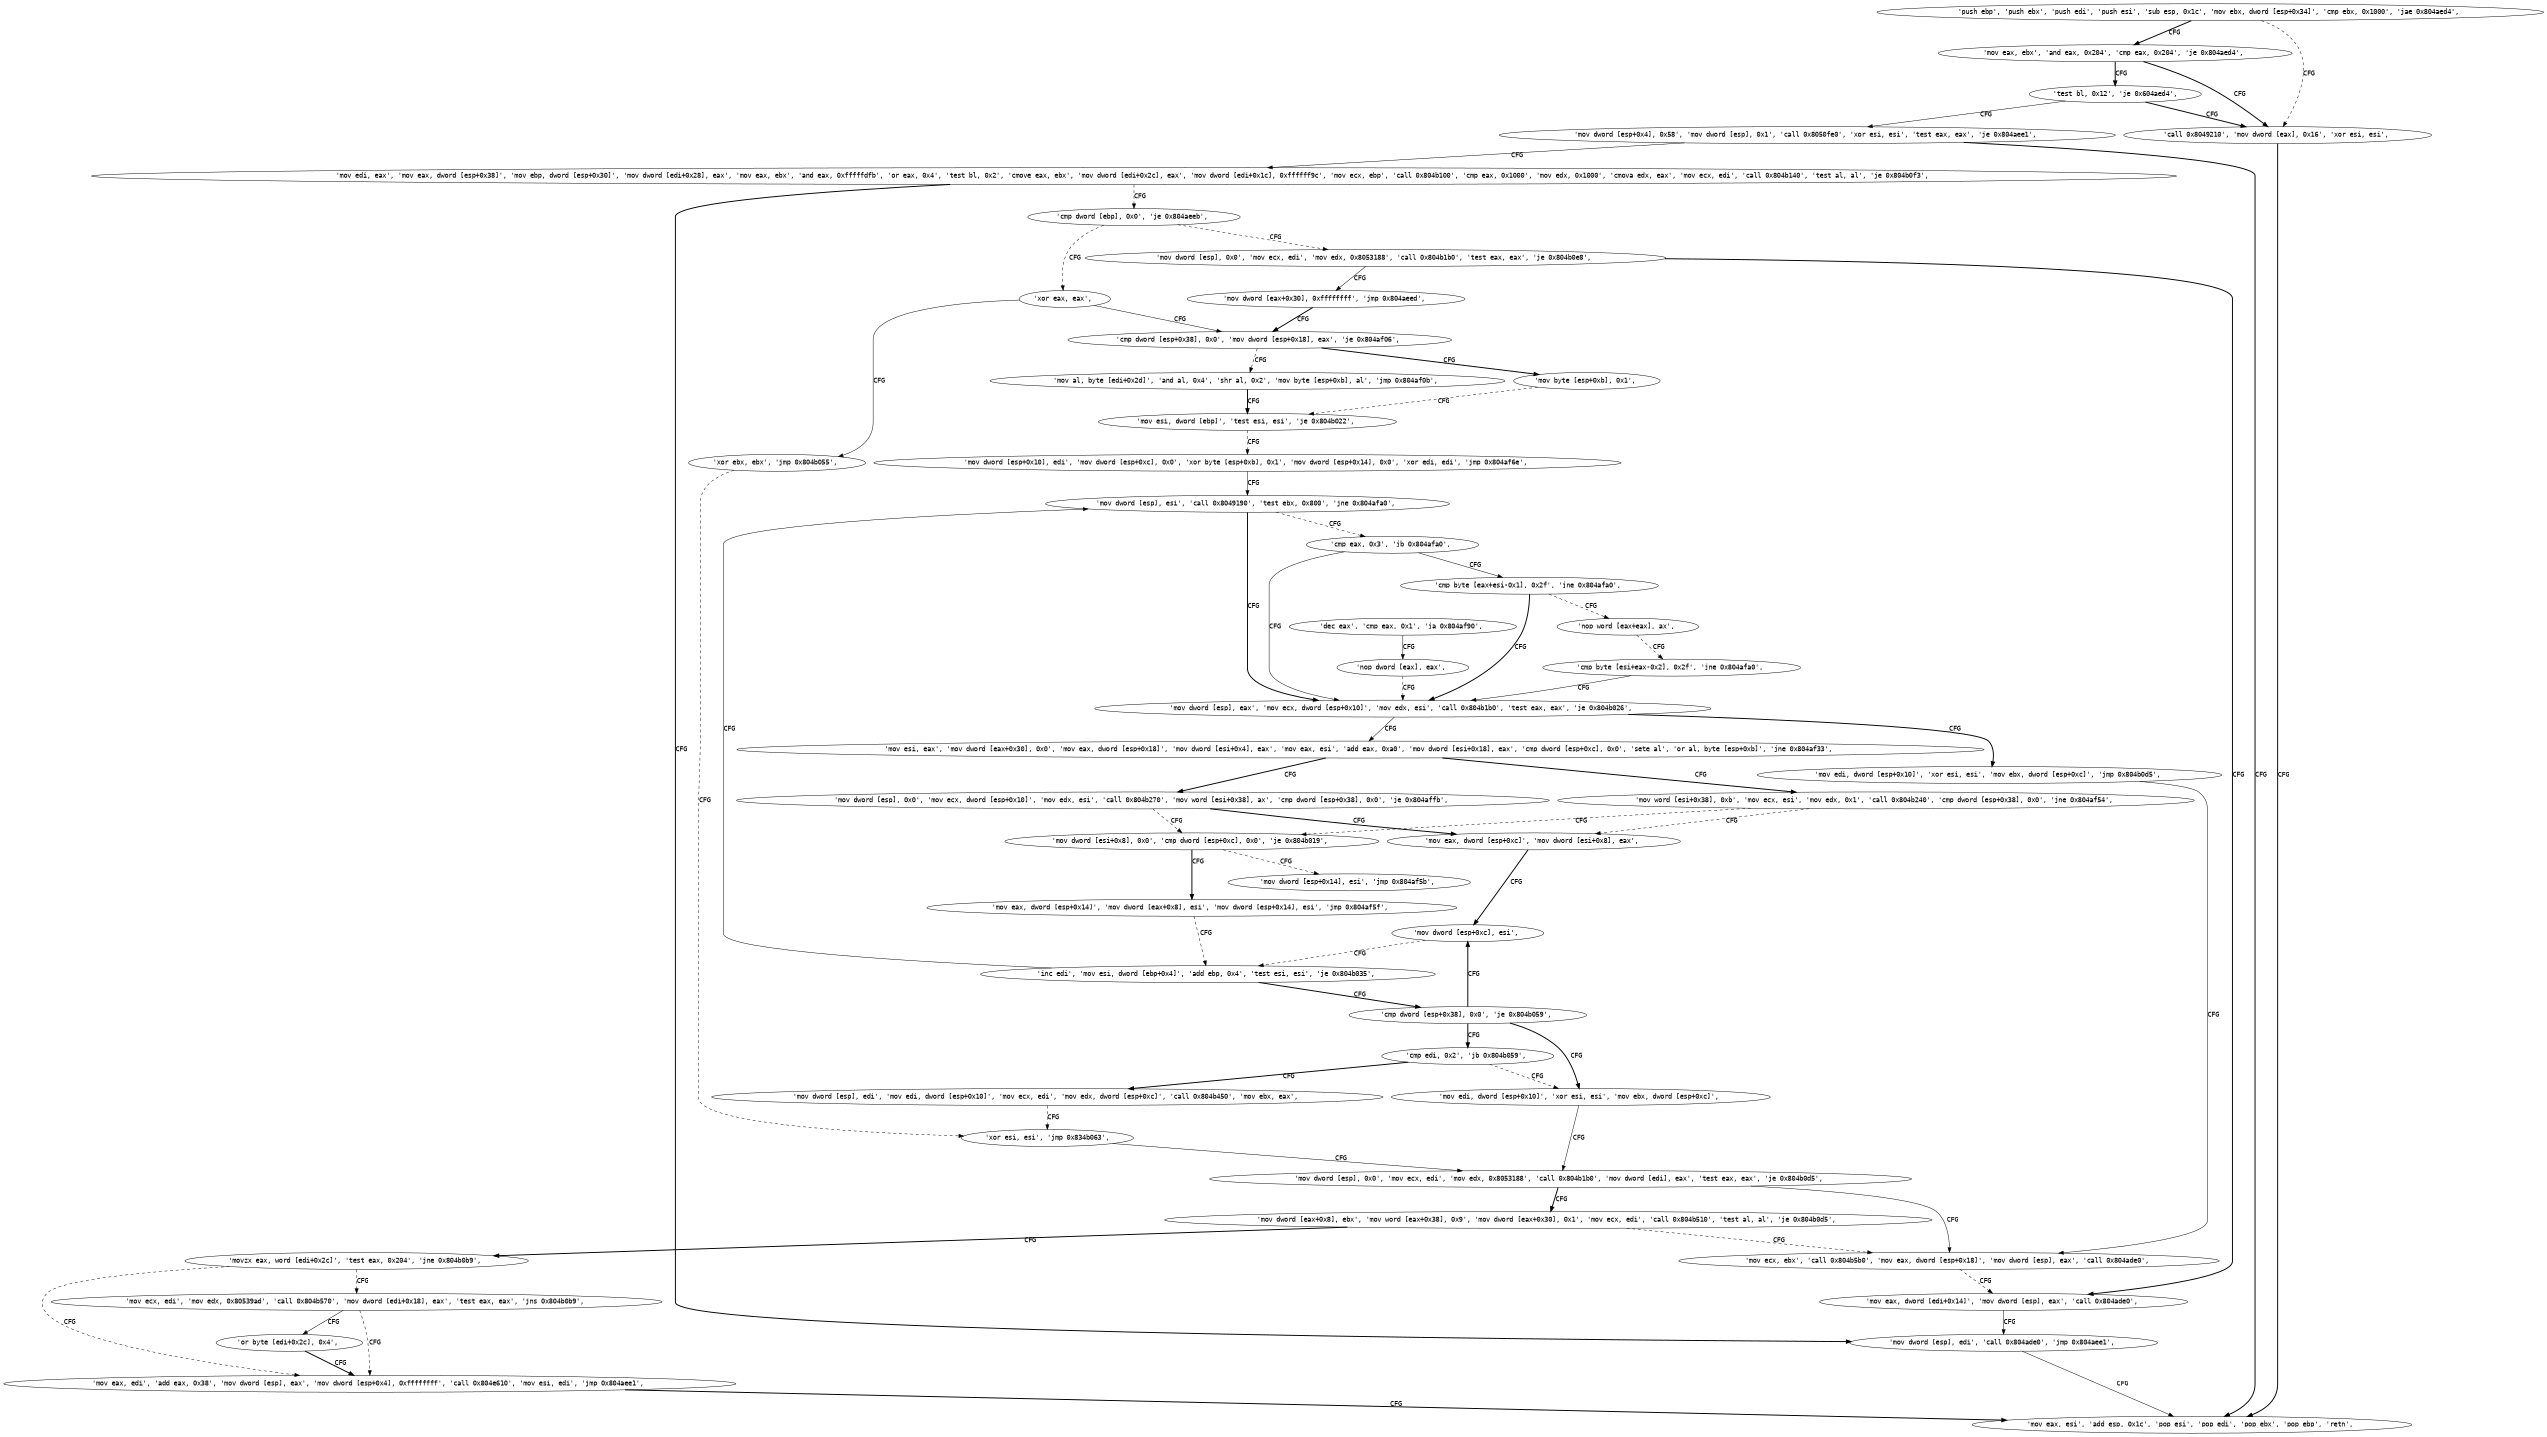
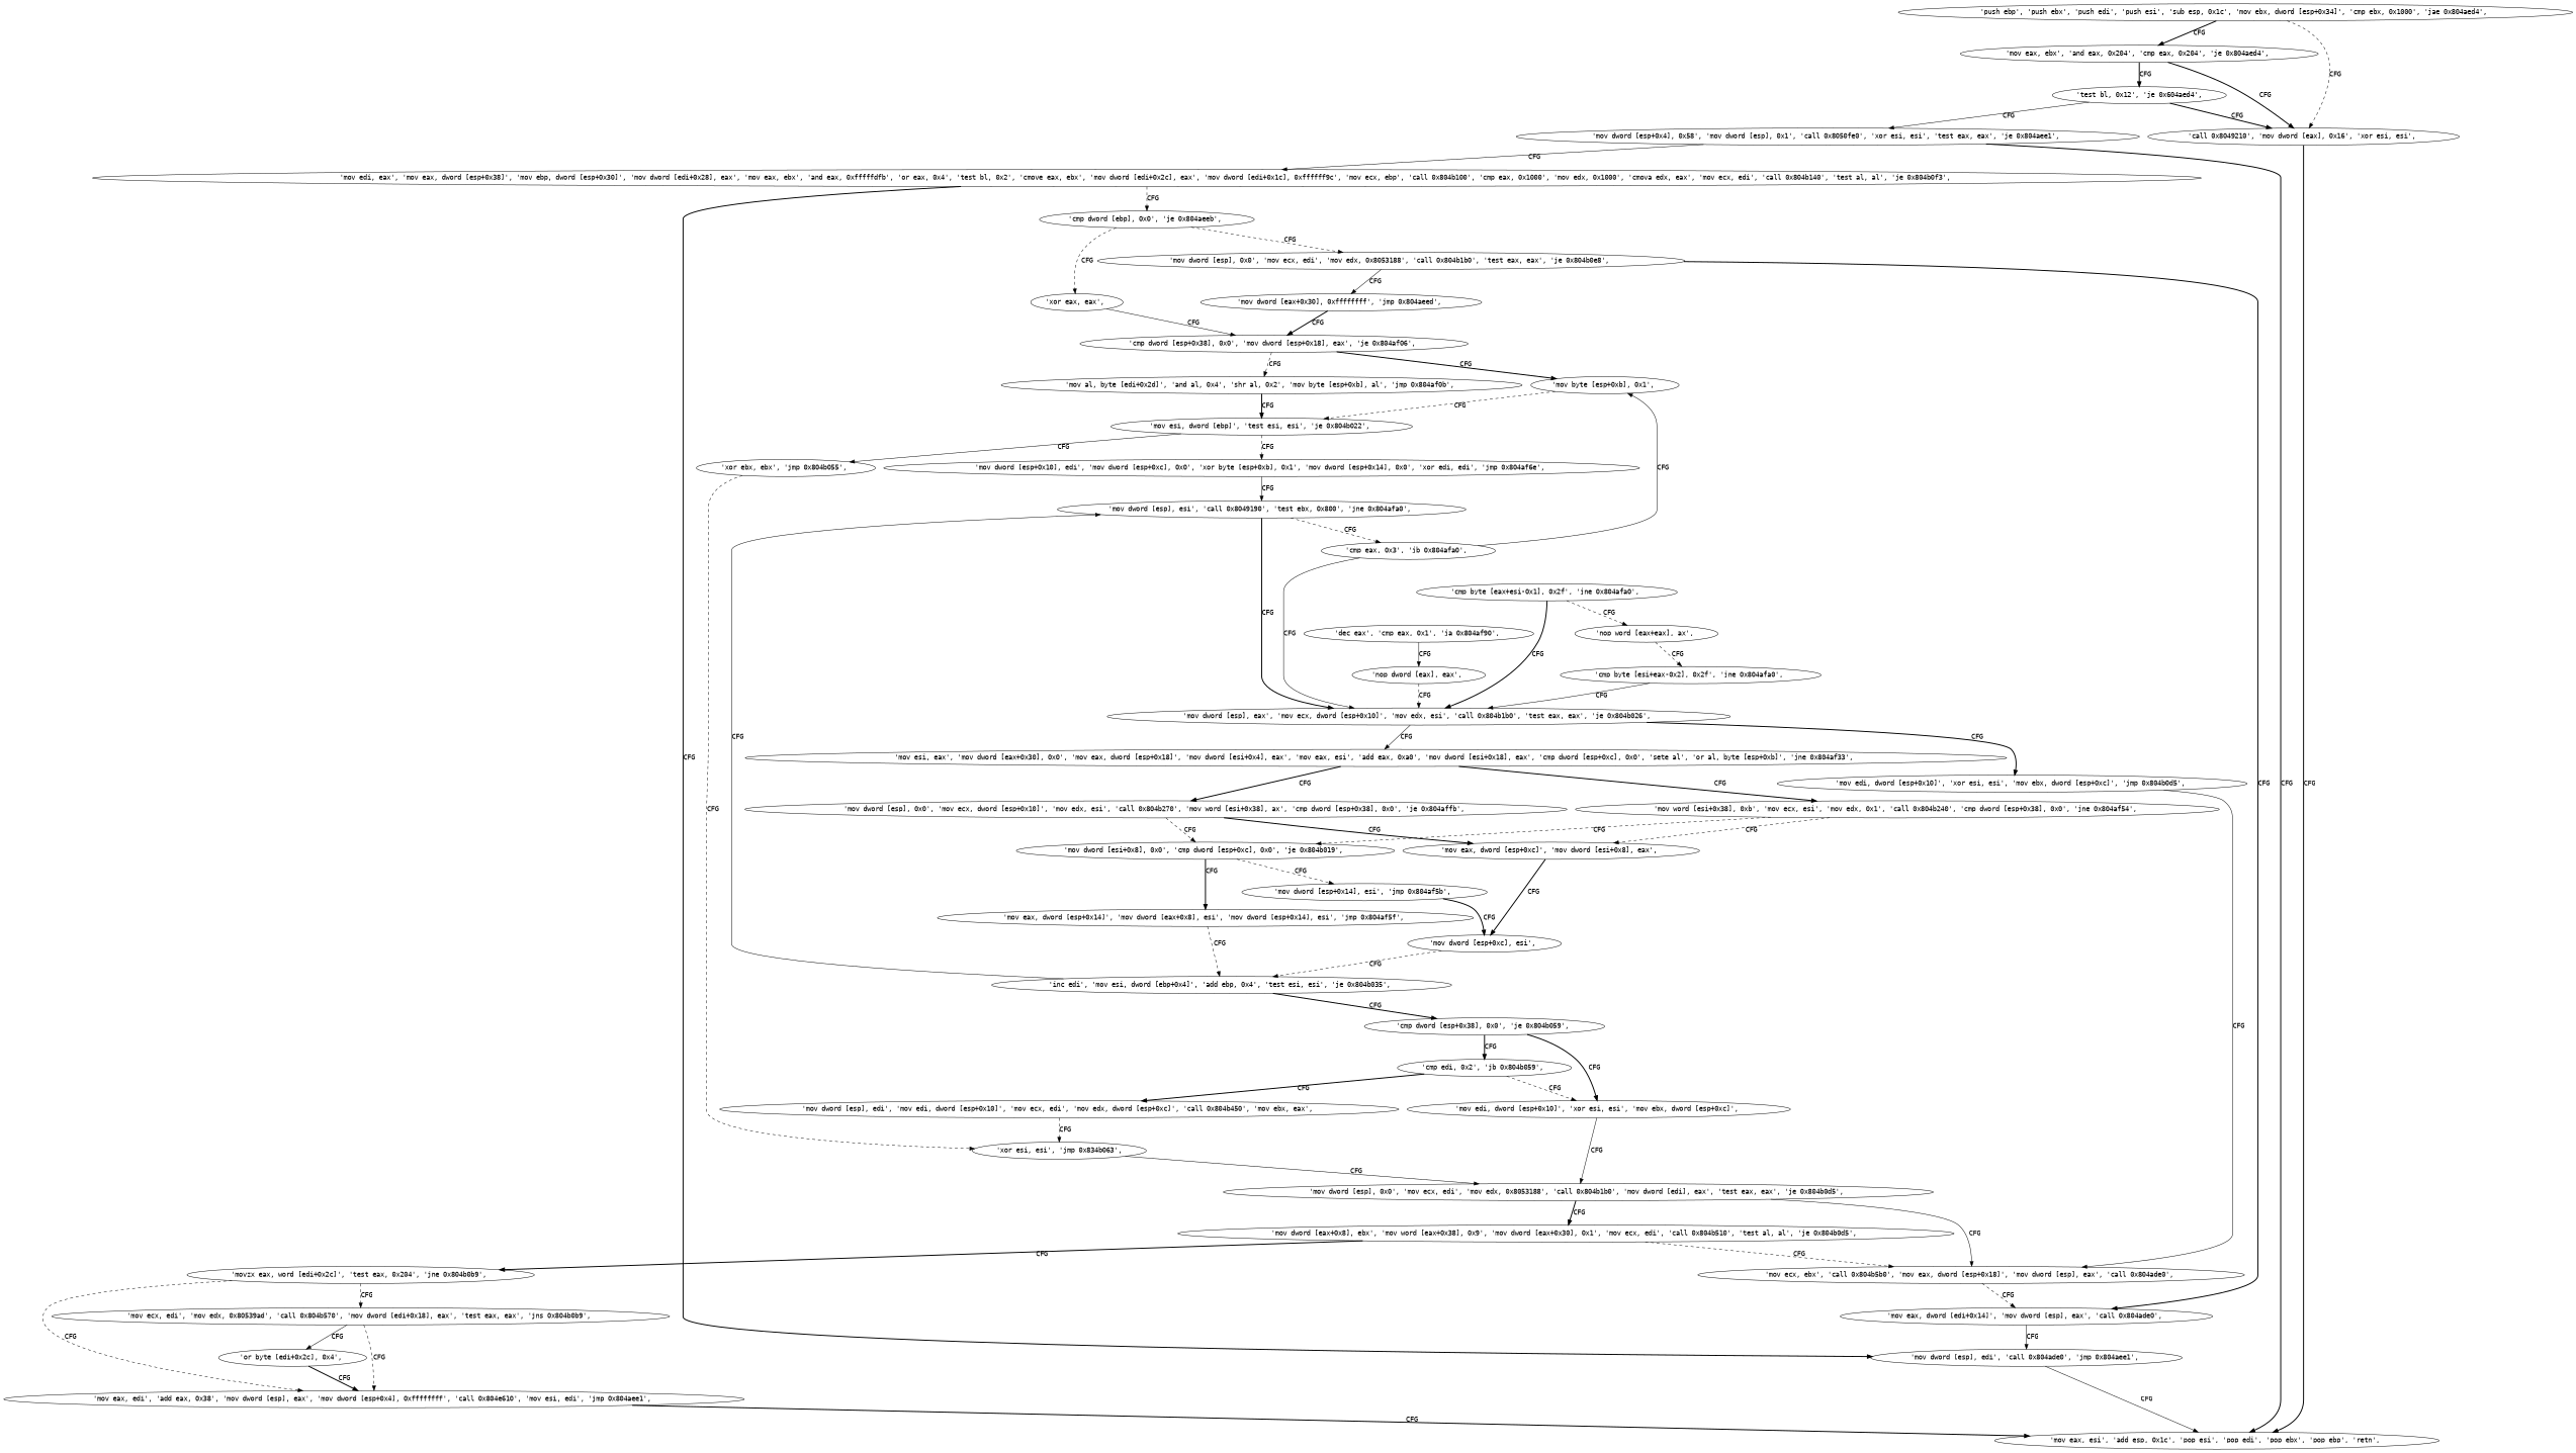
  digraph {
    fontname="DejaVu Sans Mono"
    node [fontname="DejaVu Sans Mono"]
    edge [fontname="DejaVu Sans Mono" style=bold]
    n1 [label="'push ebp', 'push ebx', 'push edi', 'push esi', 'sub esp, 0x1c', 'mov ebx, dword [esp+0x34]', 'cmp ebx, 0x1000', 'jae 0x804aed4', "]
    n2 [label="'call 0x8049210', 'mov dword [eax], 0x16', 'xor esi, esi', "]
    n3 [label="'mov eax, ebx', 'and eax, 0x204', 'cmp eax, 0x204', 'je 0x804aed4', "]
    n4 [label="'mov eax, esi', 'add esp, 0x1c', 'pop esi', 'pop edi', 'pop ebx', 'pop ebp', 'retn', "]
    n5 [label="'test bl, 0x12', 'je 0x604aed4',"]
    n6 [label="'mov dword [esp+0x4], 0x58', 'mov dword [esp], 0x1', 'call 0x8050fe0', 'xor esi, esi', 'test eax, eax', 'je 0x804aee1', "]
    n7 [label="'mov edi, eax', 'mov eax, dword [esp+0x38]', 'mov ebp, dword [esp+0x30]', 'mov dword [edi+0x28], eax', 'mov eax, ebx', 'and eax, 0xfffffdfb', 'or eax, 0x4', 'test bl, 0x2', 'cmove eax, ebx', 'mov dword [edi+0x2c], eax', 'mov dword [edi+0x1c], 0xffffff9c', 'mov ecx, ebp', 'call 0x804b100', 'cmp eax, 0x1000', 'mov edx, 0x1000', 'cmova edx, eax', 'mov ecx, edi', 'call 0x804b140', 'test al, al', 'je 0x804b0f3', "]
    n8 [label="'mov dword [esp], edi', 'call 0x804ade0', 'jmp 0x804aee1', "]
    n9 [label="'cmp dword [ebp], 0x0', 'je 0x804aeeb', "]
    n10 [label="'xor eax, eax', "]
    n11 [label="'mov dword [esp], 0x0', 'mov ecx, edi', 'mov edx, 0x8053188', 'call 0x804b1b0', 'test eax, eax', 'je 0x804b0e8', "]
    n12 [label="'cmp dword [esp+0x38], 0x0', 'mov dword [esp+0x18], eax', 'je 0x804af06', "]
    n13 [label="'mov eax, dword [edi+0x14]', 'mov dword [esp], eax', 'call 0x804ade0', "]
    n14 [label="'mov dword [eax+0x30], 0xffffffff', 'jmp 0x804aeed', "]
    n15 [label="'mov byte [esp+0xb], 0x1', "]
    n16 [label="'mov al, byte [edi+0x2d]', 'and al, 0x4', 'shr al, 0x2', 'mov byte [esp+0xb], al', 'jmp 0x804af0b', "]
    n17 [label="'mov esi, dword [ebp]', 'test esi, esi', 'je 0x804b022', "]
    n18 [label="'xor ebx, ebx', 'jmp 0x804b055', "]
    n19 [label="'mov dword [esp+0x10], edi', 'mov dword [esp+0xc], 0x0', 'xor byte [esp+0xb], 0x1', 'mov dword [esp+0x14], 0x0', 'xor edi, edi', 'jmp 0x804af6e', "]
    n20 [label="'xor esi, esi', 'jmp 0x834b063',"]
    n21 [label="'mov dword [esp], esi', 'call 0x8049190', 'test ebx, 0x800', 'jne 0x804afa0', "]
    n22 [label="'mov dword [esp], 0x0', 'mov ecx, edi', 'mov edx, 0x8053188', 'call 0x804b1b0', 'mov dword [edi], eax', 'test eax, eax', 'je 0x804b0d5', "]
    n23 [label="'mov ecx, ebx', 'call 0x804b5b0', 'mov eax, dword [esp+0x18]', 'mov dword [esp], eax', 'call 0x804ade0', "]
    n24 [label="'mov dword [eax+0x8], ebx', 'mov word [eax+0x38], 0x9', 'mov dword [eax+0x30], 0x1', 'mov ecx, edi', 'call 0x804b510', 'test al, al', 'je 0x804b0d5', "]
    n25 [label="'mov dword [esp], eax', 'mov ecx, dword [esp+0x10]', 'mov edx, esi', 'call 0x804b1b0', 'test eax, eax', 'je 0x804b026', "]
    n26 [label="'cmp eax, 0x3', 'jb 0x804afa0', "]
    n27 [label="'mov edi, dword [esp+0x10]', 'xor esi, esi', 'mov ebx, dword [esp+0xc]', 'jmp 0x804b0d5', "]
    n28 [label="'mov esi, eax', 'mov dword [eax+0x30], 0x0', 'mov eax, dword [esp+0x18]', 'mov dword [esi+0x4], eax', 'mov eax, esi', 'add eax, 0xa0', 'mov dword [esi+0x18], eax', 'cmp dword [esp+0xc], 0x0', 'sete al', 'or al, byte [esp+0xb]', 'jne 0x804af33', "]
    n29 [label="'cmp byte [eax+esi-0x1], 0x2f', 'jne 0x804afa0', "]
    n30 [label="'movzx eax, word [edi+0x2c]', 'test eax, 0x204', 'jne 0x804b0b9', "]
    n31 [label="'mov dword [esp], 0x0', 'mov ecx, dword [esp+0x10]', 'mov edx, esi', 'call 0x804b270', 'mov word [esi+0x38], ax', 'cmp dword [esp+0x38], 0x0', 'je 0x804affb', "]
    n32 [label="'mov word [esi+0x38], 0xb', 'mov ecx, esi', 'mov edx, 0x1', 'call 0x804b240', 'cmp dword [esp+0x38], 0x0', 'jne 0x804af54', "]
    n33 [label="'nop word [eax+eax], ax', "]
    n34 [label="'mov eax, edi', 'add eax, 0x38', 'mov dword [esp], eax', 'mov dword [esp+0x4], 0xffffffff', 'call 0x804e610', 'mov esi, edi', 'jmp 0x804aee1', "]
    n35 [label="'mov ecx, edi', 'mov edx, 0x80539ad', 'call 0x804b570', 'mov dword [edi+0x18], eax', 'test eax, eax', 'jns 0x804b0b9', "]
    n36 [label="'mov dword [esi+0x8], 0x0', 'cmp dword [esp+0xc], 0x0', 'je 0x804b019', "]
    n37 [label="'mov eax, dword [esp+0xc]', 'mov dword [esi+0x8], eax', "]
    n38 [label="'cmp byte [esi+eax-0x2], 0x2f', 'jne 0x804afa0', "]
    n39 [label="'or byte [edi+0x2c], 0x4', "]
    n40 [label="'mov dword [esp+0x14], esi', 'jmp 0x804af5b', "]
    n41 [label="'mov eax, dword [esp+0x14]', 'mov dword [eax+0x8], esi', 'mov dword [esp+0x14], esi', 'jmp 0x804af5f', "]
    n42 [label="'mov dword [esp+0xc], esi', "]
    n43 [label="'inc edi', 'mov esi, dword [ebp+0x4]', 'add ebp, 0x4', 'test esi, esi', 'je 0x804b035', "]
    n44 [label="'dec eax', 'cmp eax, 0x1', 'ja 0x804af90', "]
    n45 [label="'nop dword [eax], eax', "]
    n46 [label="'cmp dword [esp+0x38], 0x0', 'je 0x804b059', "]
    n47 [label="'mov edi, dword [esp+0x10]', 'xor esi, esi', 'mov ebx, dword [esp+0xc]', "]
    n48 [label="'cmp edi, 0x2', 'jb 0x804b059', "]
    n49 [label="'mov dword [esp], edi', 'mov edi, dword [esp+0x10]', 'mov ecx, edi', 'mov edx, dword [esp+0xc]', 'call 0x804b450', 'mov ebx, eax', "]
    n1 -> n2 [label=CFG style=dashed]
    n1 -> n3 [label=CFG]
    n2 -> n4 [label=CFG]
    n3 -> n2 [label=CFG]
    n3 -> n5 [label=CFG]
    n5 -> n2 [label=CFG]
    n5 -> n6 [label=CFG style=solid]
    n6 -> n4 [label=CFG]
    n6 -> n7 [label=CFG style=solid]
    n7 -> n8 [label=CFG]
    n7 -> n9 [label=CFG style=dashed]
    n8 -> n4 [label=CFG style=solid]
    n9 -> n10 [label=CFG style=dashed]
    n9 -> n11 [label=CFG style=dashed]
    n10 -> n12 [label=CFG style=solid]
    n11 -> n13 [label=CFG]
    n11 -> n14 [label=CFG style=solid]
    n12 -> n15 [label=CFG]
    n12 -> n16 [label=CFG style=dashed]
    n13 -> n8 [label=CFG style=solid]
    n14 -> n12 [label=CFG]
    n15 -> n17 [label=CFG style=dashed]
    n16 -> n17 [label=CFG]
-   n10 -> n18 [label=CFG style=solid]
+   n17 -> n18 [label=CFG style=solid]
    n17 -> n19 [label=CFG style=dashed]
    n18 -> n20 [label=CFG style=dashed]
    n19 -> n21 [label=CFG style=solid]
    n20 -> n22 [label=CFG style=solid]
    n21 -> n25 [label=CFG]
    n21 -> n26 [label=CFG style=dashed]
    n22 -> n23 [label=CFG style=solid]
    n22 -> n24 [label=CFG]
    n23 -> n13 [label=CFG style=dashed]
    n24 -> n23 [label=CFG style=dashed]
    n24 -> n30 [label=CFG]
    n25 -> n27 [label=CFG]
    n25 -> n28 [label=CFG style=solid]
    n26 -> n25 [label=CFG style=solid]
-   n26 -> n29 [label=CFG style=solid]
+   n26 -> n15 [label=CFG style=solid]
    n27 -> n23 [label=CFG style=solid]
    n28 -> n31 [label=CFG]
    n28 -> n32 [label=CFG]
    n29 -> n25 [label=CFG]
    n29 -> n33 [label=CFG style=dashed]
    n30 -> n34 [label=CFG style=dashed]
    n30 -> n35 [label=CFG style=dashed]
    n31 -> n36 [label=CFG style=dashed]
    n31 -> n37 [label=CFG]
    n32 -> n36 [label=CFG style=dashed]
    n32 -> n37 [label=CFG style=dashed]
    n33 -> n38 [label=CFG style=dashed]
    n34 -> n4 [label=CFG]
    n35 -> n34 [label=CFG style=dashed]
    n35 -> n39 [label=CFG style=solid]
    n36 -> n40 [label=CFG style=dashed]
    n36 -> n41 [label=CFG]
    n37 -> n42 [label=CFG]
    n38 -> n25 [label=CFG style=solid]
    n39 -> n34 [label=CFG]
-   n46 -> n42 [label=CFG]
+   n40 -> n42 [label=CFG]
    n41 -> n43 [label=CFG style=dashed]
    n42 -> n43 [label=CFG style=dashed]
    n43 -> n21 [label=CFG style=solid]
    n43 -> n46 [label=CFG]
    n44 -> n45 [label=CFG style=solid]
    n45 -> n25 [label=CFG style=dashed]
    n46 -> n47 [label=CFG]
    n46 -> n48 [label=CFG]
    n47 -> n22 [label=CFG style=solid]
    n48 -> n47 [label=CFG style=dashed]
    n48 -> n49 [label=CFG]
    n49 -> n20 [label=CFG style=dashed]
  }
